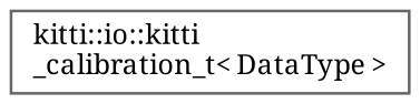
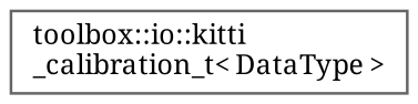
  digraph {
    rankdir=LR
    fontname="Noto Serif"
-   n1 [color=grey40 fillcolor=white fontname="Noto Serif" fontsize=10 height=0.2 label="kitti::io::kitti\l_calibration_t\< DataType \>" shape=box style=filled width=0.4]
+   n1 [color=grey40 fillcolor=white fontname="Noto Serif" fontsize=10 height=0.2 label="toolbox::io::kitti\l_calibration_t\< DataType \>" shape=box style=filled width=0.4]
  }
